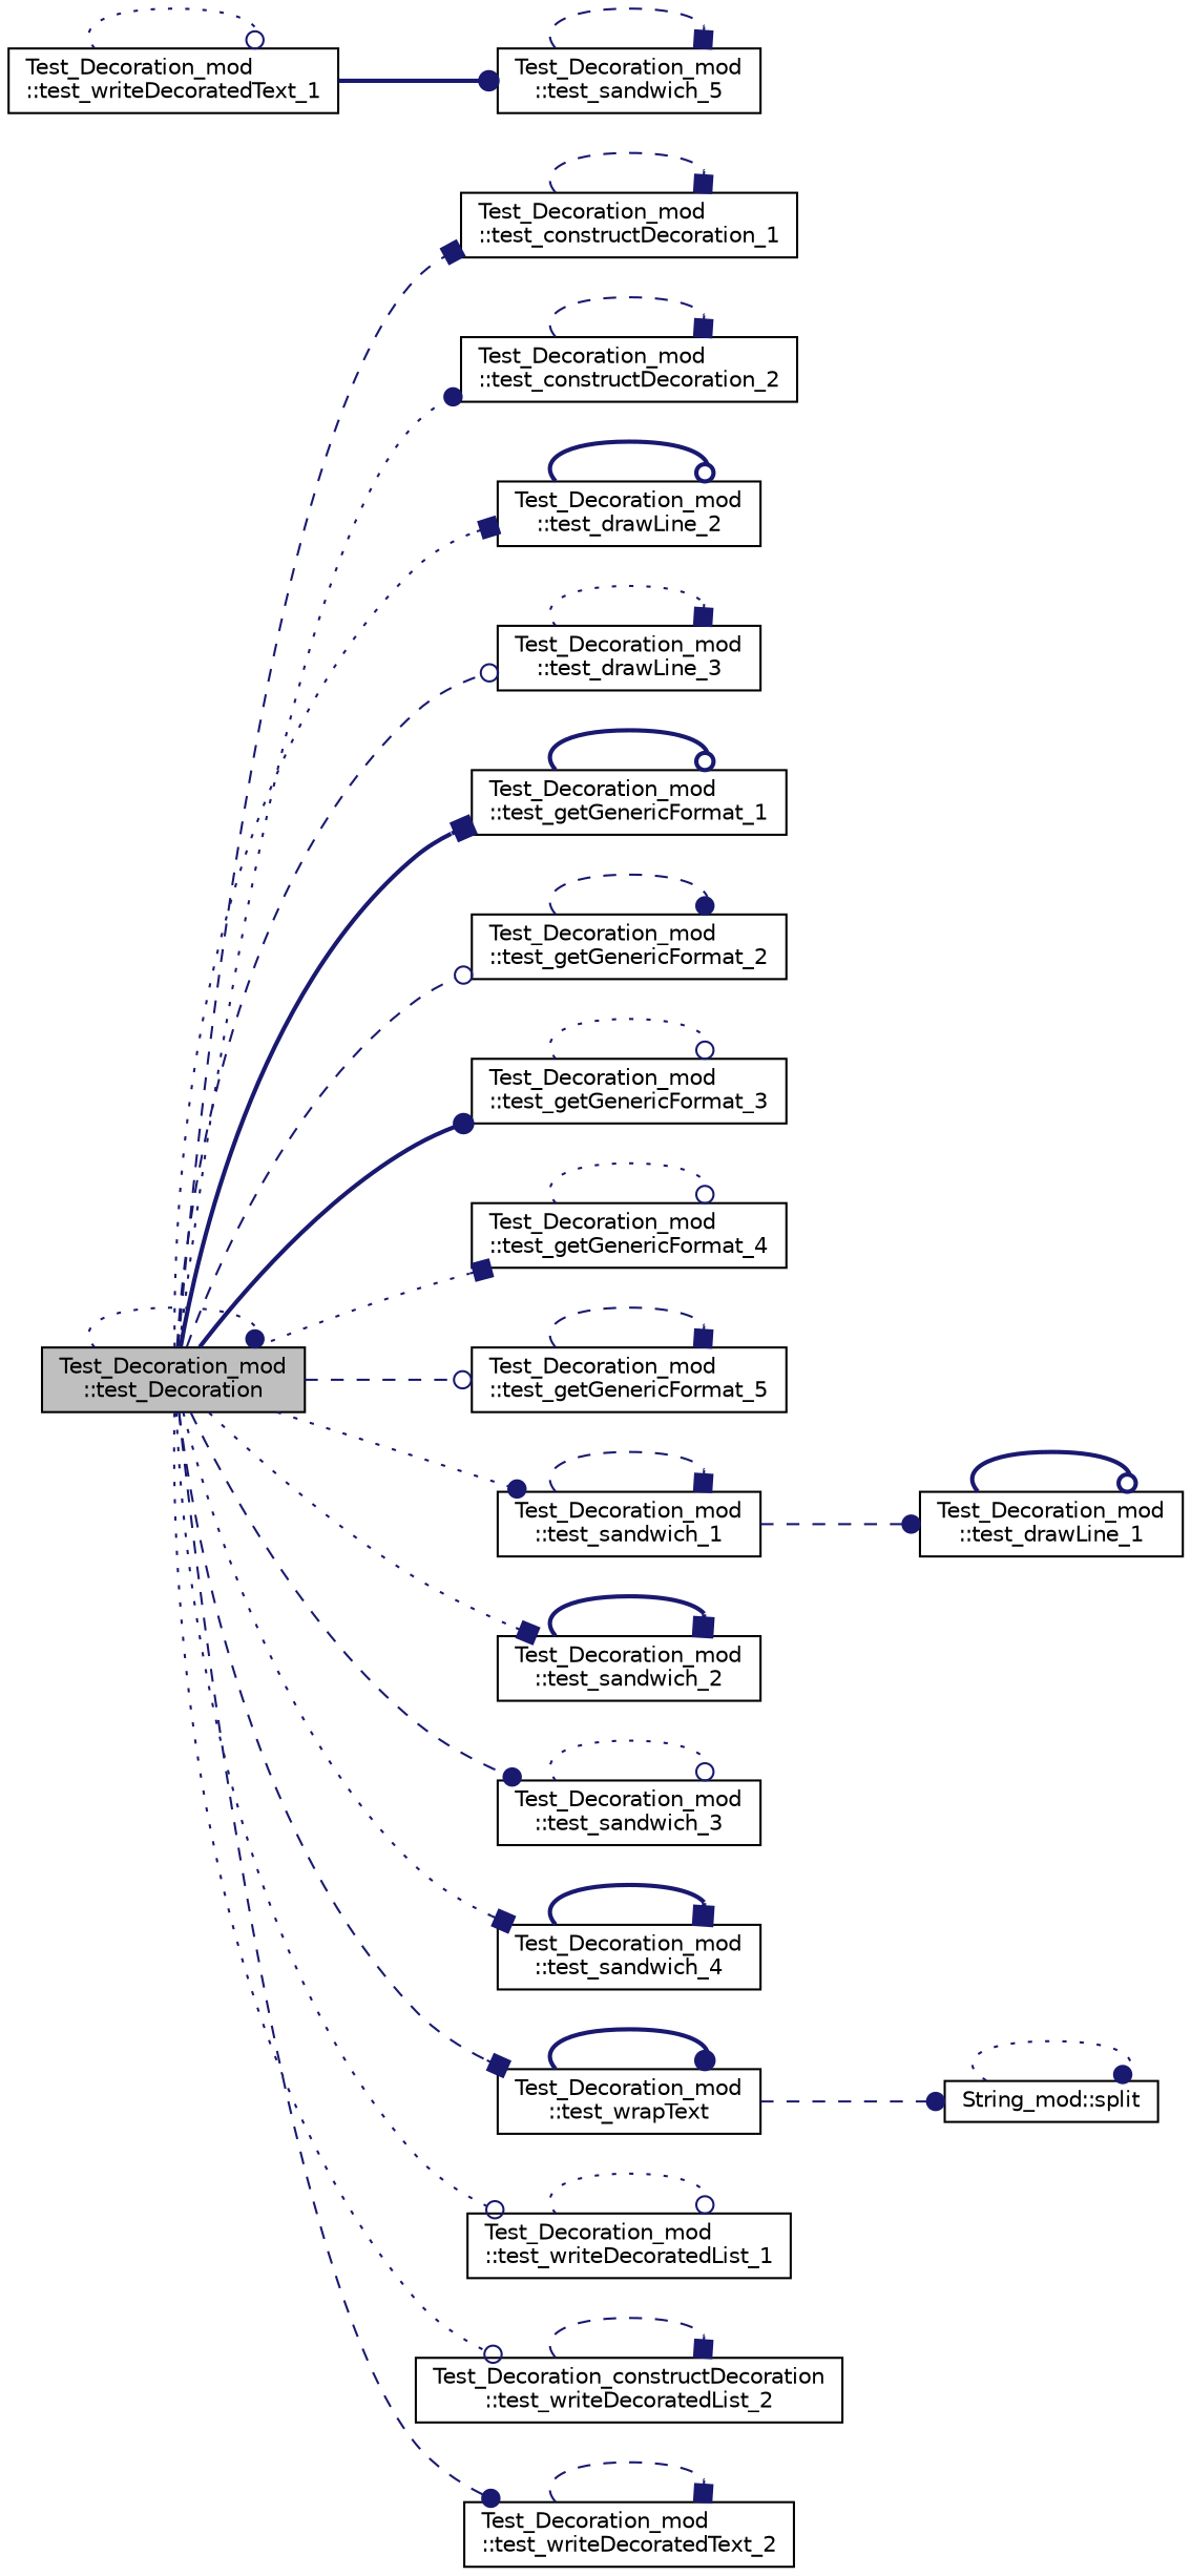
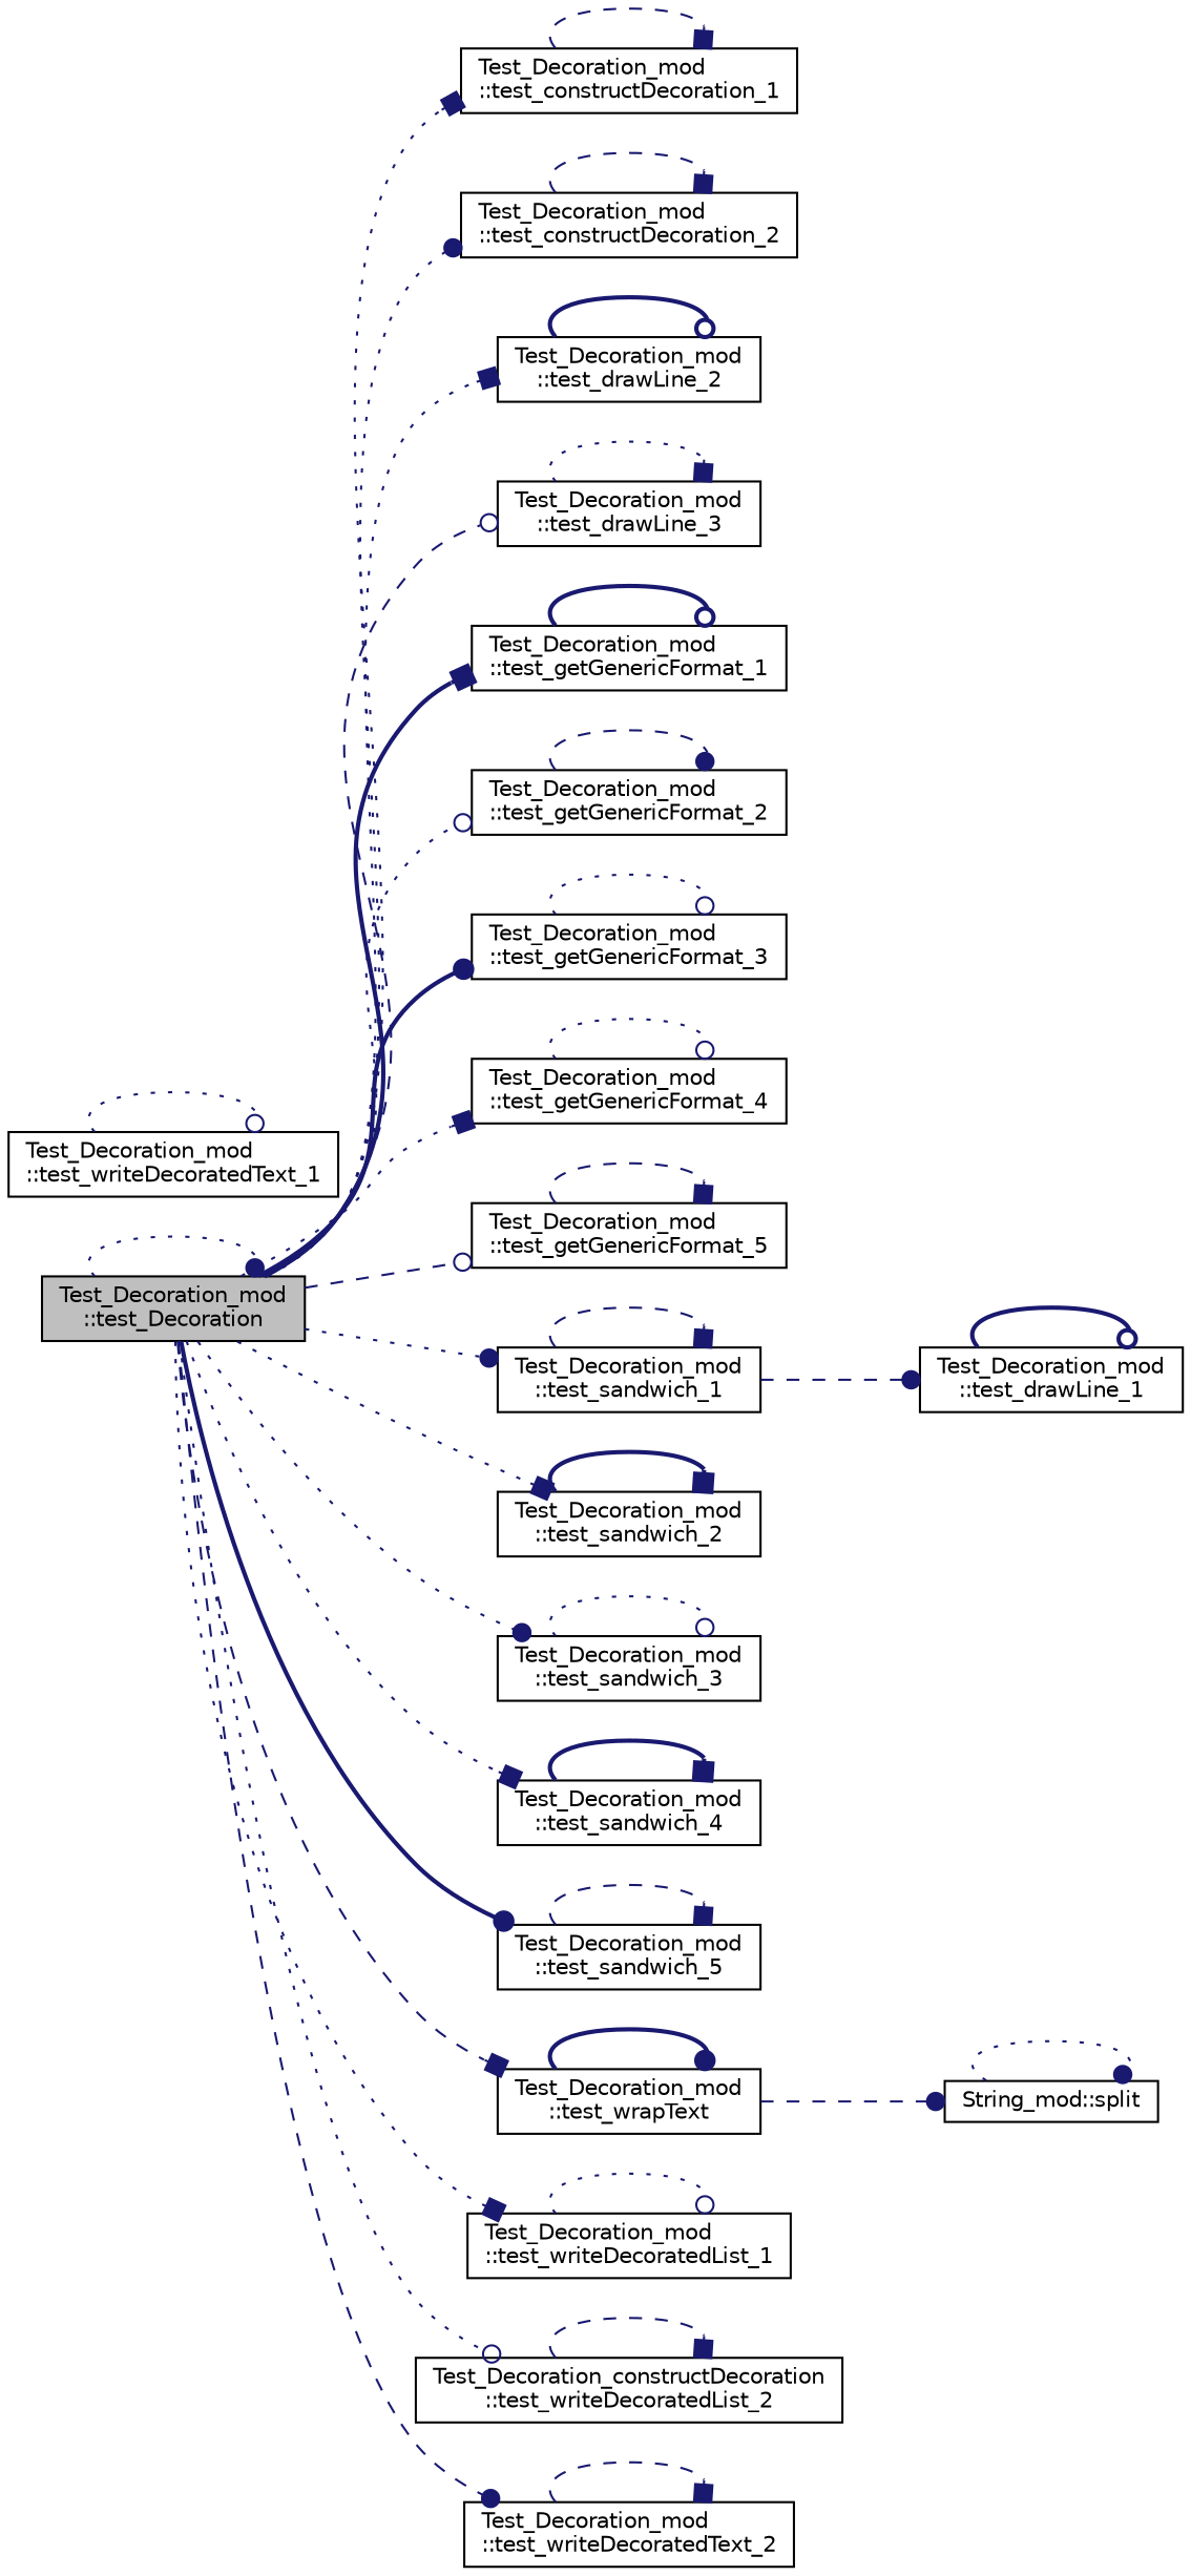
  digraph {
    rankdir=LR
    node [color=black fillcolor=white fontname=Helvetica fontsize=10 shape=record style=filled]
    edge [arrowhead=box color=midnightblue fontname=Helvetica fontsize=10 labelfontname=Helvetica labelfontsize=10 style=dotted]
    n1 [fillcolor=grey75 fontcolor=black height=0.2 label="Test_Decoration_mod\l::test_Decoration" width=0.4]
    n2 [height=0.2 label="Test_Decoration_mod\l::test_constructDecoration_1" width=0.4]
    n3 [height=0.2 label="Test_Decoration_mod\l::test_constructDecoration_2" width=0.4]
    n4 [height=0.2 label="Test_Decoration_mod\l::test_drawLine_2" width=0.4]
    n5 [height=0.2 label="Test_Decoration_mod\l::test_drawLine_3" width=0.4]
    n6 [height=0.2 label="Test_Decoration_mod\l::test_getGenericFormat_1" width=0.4]
    n7 [height=0.2 label="Test_Decoration_mod\l::test_getGenericFormat_2" width=0.4]
    n8 [height=0.2 label="Test_Decoration_mod\l::test_getGenericFormat_3" width=0.4]
    n9 [height=0.2 label="Test_Decoration_mod\l::test_getGenericFormat_4" width=0.4]
    n10 [height=0.2 label="Test_Decoration_mod\l::test_getGenericFormat_5" width=0.4]
    n11 [height=0.2 label="Test_Decoration_mod\l::test_sandwich_1" width=0.4]
    n12 [height=0.2 label="Test_Decoration_mod\l::test_sandwich_2" width=0.4]
    n13 [height=0.2 label="Test_Decoration_mod\l::test_sandwich_3" width=0.4]
    n14 [height=0.2 label="Test_Decoration_mod\l::test_sandwich_4" width=0.4]
    n15 [height=0.2 label="Test_Decoration_mod\l::test_sandwich_5" width=0.4]
    n16 [height=0.2 label="Test_Decoration_mod\l::test_wrapText" width=0.4]
    n17 [height=0.2 label="Test_Decoration_mod\l::test_writeDecoratedList_1" width=0.4]
    n18 [height=0.2 label="Test_Decoration_constructDecoration\l::test_writeDecoratedList_2" width=0.4]
    n19 [height=0.2 label="Test_Decoration_mod\l::test_writeDecoratedText_2" width=0.4]
    n20 [height=0.2 label="Test_Decoration_mod\l::test_drawLine_1" width=0.4]
    n21 [height=0.2 label="String_mod::split" width=0.4]
    n22 [height=0.2 label="Test_Decoration_mod\l::test_writeDecoratedText_1" width=0.4]
    n1 -> n1 [arrowhead=dot]
-   n1 -> n2 [style=dashed]
+   n1 -> n2
    n1 -> n3 [arrowhead=dot]
    n1 -> n4
    n1 -> n5 [arrowhead=odot style=dashed]
    n1 -> n6 [style=bold]
-   n1 -> n7 [arrowhead=odot style=dashed]
+   n1 -> n7 [arrowhead=odot]
    n1 -> n8 [arrowhead=dot style=bold]
    n1 -> n9
    n1 -> n10 [arrowhead=odot style=dashed]
    n1 -> n11 [arrowhead=dot]
    n1 -> n12
-   n1 -> n13 [arrowhead=dot style=dashed]
+   n1 -> n13 [arrowhead=dot]
    n1 -> n14
-   n22 -> n15 [arrowhead=dot style=bold]
+   n1 -> n15 [arrowhead=dot style=bold]
    n1 -> n16 [style=dashed]
-   n1 -> n17 [arrowhead=odot]
+   n1 -> n17
    n1 -> n18 [arrowhead=odot]
    n1 -> n19 [arrowhead=dot style=dashed]
    n2 -> n2 [style=dashed]
    n3 -> n3 [style=dashed]
    n4 -> n4 [arrowhead=odot style=bold]
    n5 -> n5
    n6 -> n6 [arrowhead=odot style=bold]
    n7 -> n7 [arrowhead=dot style=dashed]
    n8 -> n8 [arrowhead=odot]
    n9 -> n9 [arrowhead=odot]
    n10 -> n10 [style=dashed]
    n11 -> n11 [style=dashed]
    n11 -> n20 [arrowhead=dot style=dashed]
    n12 -> n12 [style=bold]
    n13 -> n13 [arrowhead=odot]
    n14 -> n14 [style=bold]
    n15 -> n15 [style=dashed]
    n16 -> n16 [arrowhead=dot style=bold]
    n16 -> n21 [arrowhead=dot style=dashed]
    n17 -> n17 [arrowhead=odot]
    n18 -> n18 [style=dashed]
    n19 -> n19 [style=dashed]
    n20 -> n20 [arrowhead=odot style=bold]
    n21 -> n21 [arrowhead=dot]
    n22 -> n22 [arrowhead=odot]
  }
